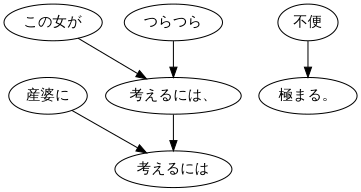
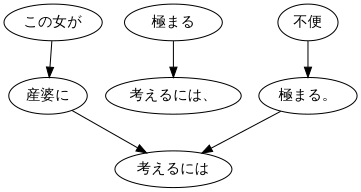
  digraph {
    n1 [label="この女が"]
    n2 [label="考えるには、"]
    n3 [label="考えるには"]
-   n4 [label="つらつら"]
+   n4 [label="極まる"]
    n5 [label="産婆に"]
    n6 [label="極まる。"]
    n7 [label="不便"]
-   n1 -> n2
-   n2 -> n3
+   n1 -> n5
+   n6 -> n3
    n4 -> n2
    n5 -> n3
    n7 -> n6
  }
